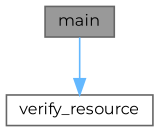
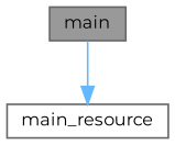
  digraph {
    rankdir=TB
    fontname=Montserrat
    node [fontname=Montserrat fontsize=10 shape=box style=filled]
    n1 [color=gray40 fillcolor=grey60 fontcolor=black height=0.2 label=main width=0.4]
-   n2 [color=grey40 fillcolor=white height=0.2 label=verify_resource width=0.4]
+   n2 [color=grey40 fillcolor=white height=0.2 label=main_resource width=0.4]
    n1 -> n2 [color=steelblue1 fontname=Montserrat fontsize=10 labelfontname=Helvetica labelfontsize=10 style=solid]
  }
